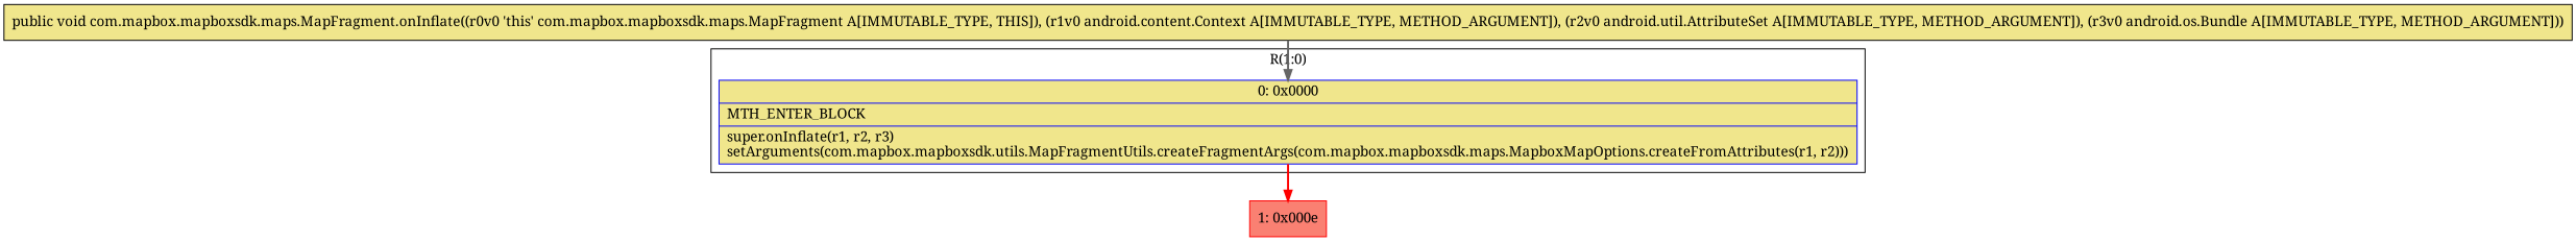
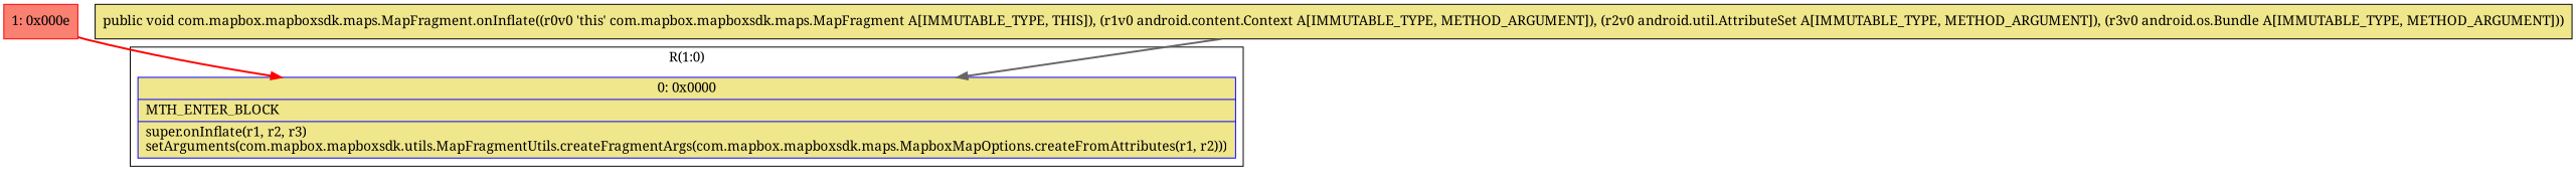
  digraph {
    fontname="Noto Serif"
    node [shape=record style=filled fillcolor=khaki fontname="Noto Serif"]
    edge [style=bold fontname="Noto Serif"]
    n1 [color=blue label="{0\:\ 0x0000|MTH_ENTER_BLOCK\l|super.onInflate(r1, r2, r3)\lsetArguments(com.mapbox.mapboxsdk.utils.MapFragmentUtils.createFragmentArgs(com.mapbox.mapboxsdk.maps.MapboxMapOptions.createFromAttributes(r1, r2)))\l}"]
    n2 [color=red label="{1\:\ 0x000e}" fillcolor=salmon]
    n3 [label="{public void com.mapbox.mapboxsdk.maps.MapFragment.onInflate((r0v0 'this' com.mapbox.mapboxsdk.maps.MapFragment A[IMMUTABLE_TYPE, THIS]), (r1v0 android.content.Context A[IMMUTABLE_TYPE, METHOD_ARGUMENT]), (r2v0 android.util.AttributeSet A[IMMUTABLE_TYPE, METHOD_ARGUMENT]), (r3v0 android.os.Bundle A[IMMUTABLE_TYPE, METHOD_ARGUMENT])) }"]
    subgraph cluster_1 {
      label="R(1:0)"
      n1
    }
-   n1 -> n2 [color=red]
+   n2 -> n1 [color=red]
    n3 -> n1 [color=gray40]
  }
